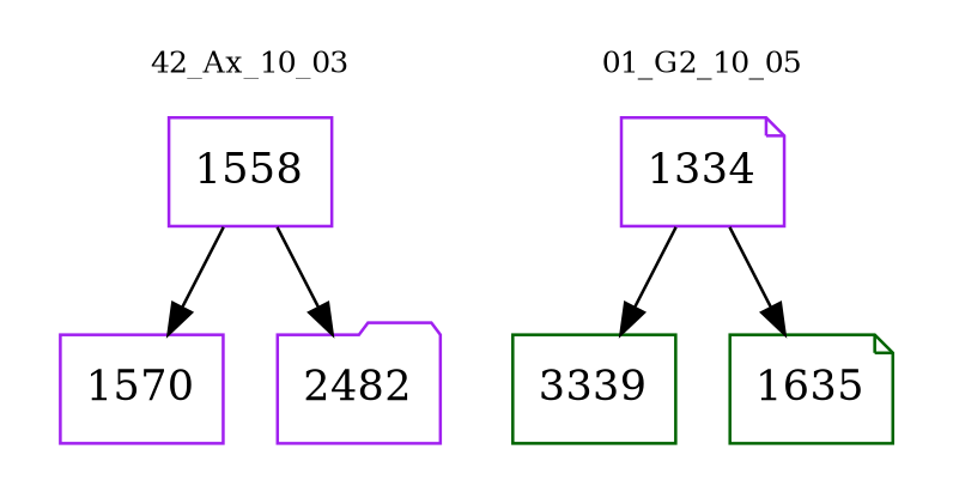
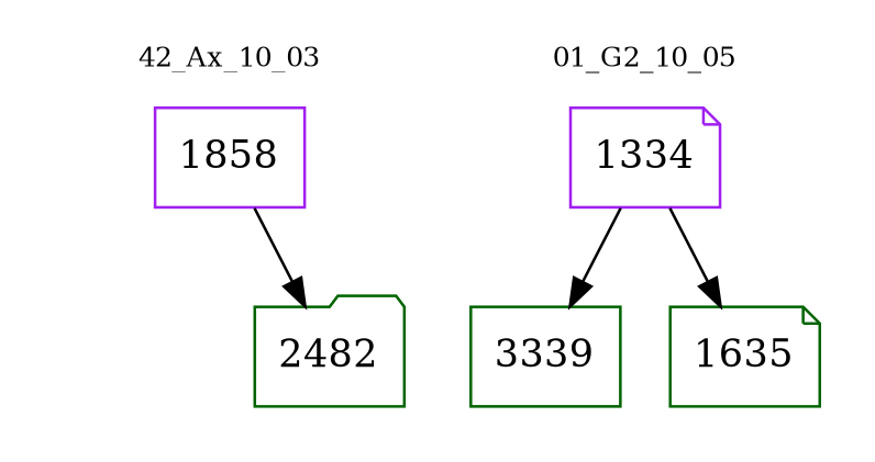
  digraph {
    node [color=purple shape=box]
    edge [arrowhead=normal color=black]
-   n1 [label=1558]
-   n2 [label=1570]
-   n3 [label=2482 shape=folder]
+   n1 [label=1858]
+   n3 [color=darkgreen label=2482 shape=folder]
    n4 [label=1334 shape=note]
    n5 [color=darkgreen label=3339]
    n6 [color=darkgreen label=1635 shape=note]
    subgraph cluster_1 {
      color=white
      fontsize=10
      label="42_Ax_10_03"
      n1
-     n2
      n3
    }
    subgraph cluster_2 {
      color=white
      fontsize=10
      label="01_G2_10_05"
      n4
      n5
      n6
    }
-   n1 -> n2
    n1 -> n3
    n4 -> n5
    n4 -> n6
  }
